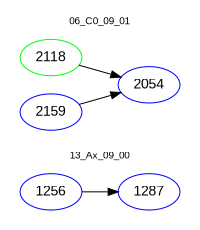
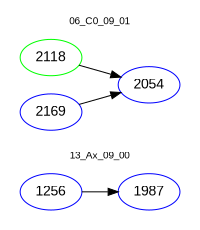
  digraph {
    fontname="Liberation Sans"
    rankdir=LR
    node [color=blue fontname="Liberation Sans"]
    edge [color=black fontname="Liberation Sans"]
    n1 [label=1256]
-   n2 [label=1287]
+   n2 [label=1987]
    n3 [color=green label=2118]
    n4 [label=2054]
-   n5 [label=2159]
+   n5 [label=2169]
    subgraph cluster_1 {
      color=white
      fontsize=10
      label="13_Ax_09_00"
      n1
      n2
    }
    subgraph cluster_2 {
      color=white
      fontsize=10
      label="06_C0_09_01"
      n3
      n4
      n5
    }
    n1 -> n2
    n3 -> n4
    n5 -> n4
  }
